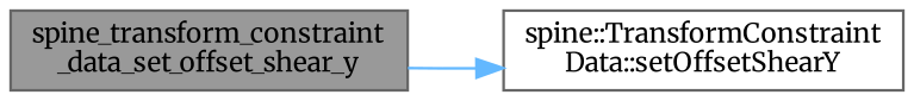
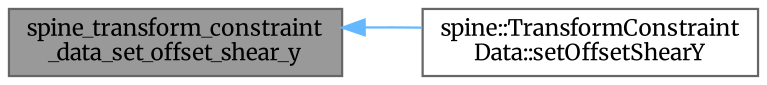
  digraph {
    rankdir=LR
    fontname=Merriweather
    node [fontname=Merriweather fontsize=10 shape=box style=filled]
    n1 [color=gray40 fillcolor=grey60 fontcolor=black height=0.2 label="spine_transform_constraint\l_data_set_offset_shear_y" width=0.4]
    n2 [color=grey40 fillcolor=white height=0.2 label="spine::TransformConstraint\lData::setOffsetShearY" width=0.4]
-   n1 -> n2 [color=steelblue1 fontname=Merriweather fontsize=10 labelfontname=Helvetica labelfontsize=10 style=solid]
+   n2 -> n1 [color=steelblue1 fontname=Merriweather fontsize=10 labelfontname=Helvetica labelfontsize=10 style=solid]
  }
